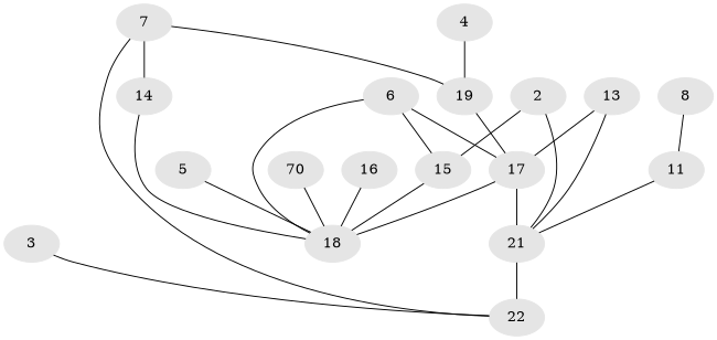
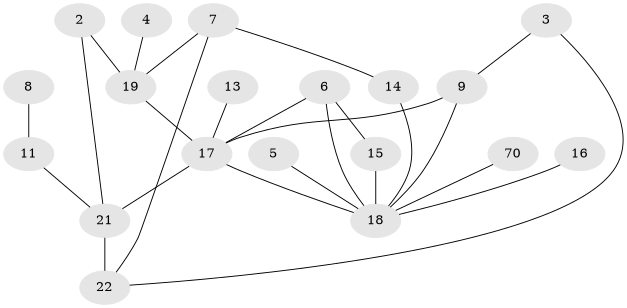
  graph {
    node [color=gray90 style=filled]
    edge [weight=1.0]
    2
    19
    21
    17
    22
    3
+   9
    18
    4
    11
    14
    5
    6
    15
    7
    8
    n17 [label=70]
    13
    16
-   2 -- 15
+   2 -- 19
    2 -- 21 [weight=2.0]
    19 -- 17
    21 -- 22 [weight=3.0]
    17 -- 21 [weight=4.0]
    17 -- 18 [weight=2.0]
    3 -- 22
+   3 -- 9
+   9 -- 17
+   9 -- 18
    4 -- 19
    11 -- 21
    14 -- 18
    5 -- 18
    6 -- 17
    6 -- 18
    6 -- 15
    15 -- 18
    7 -- 19
    7 -- 22
    7 -- 14
    8 -- 11
    n17 -- 18
-   13 -- 21
    13 -- 17
    16 -- 18
  }
